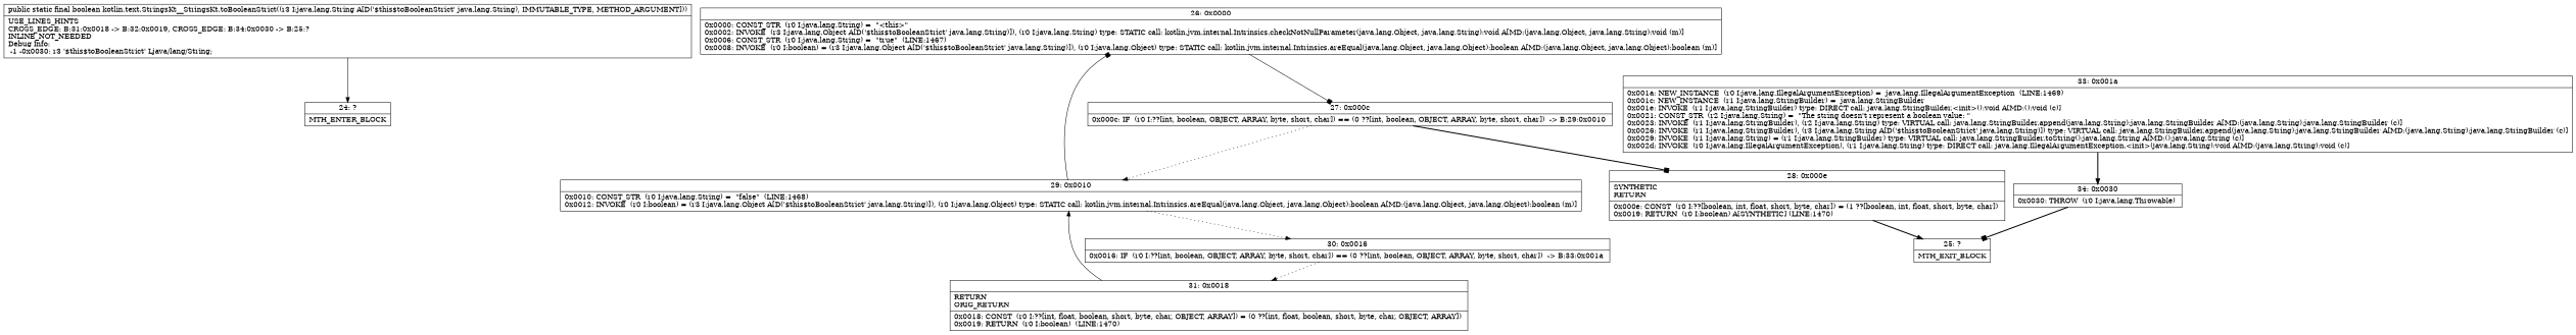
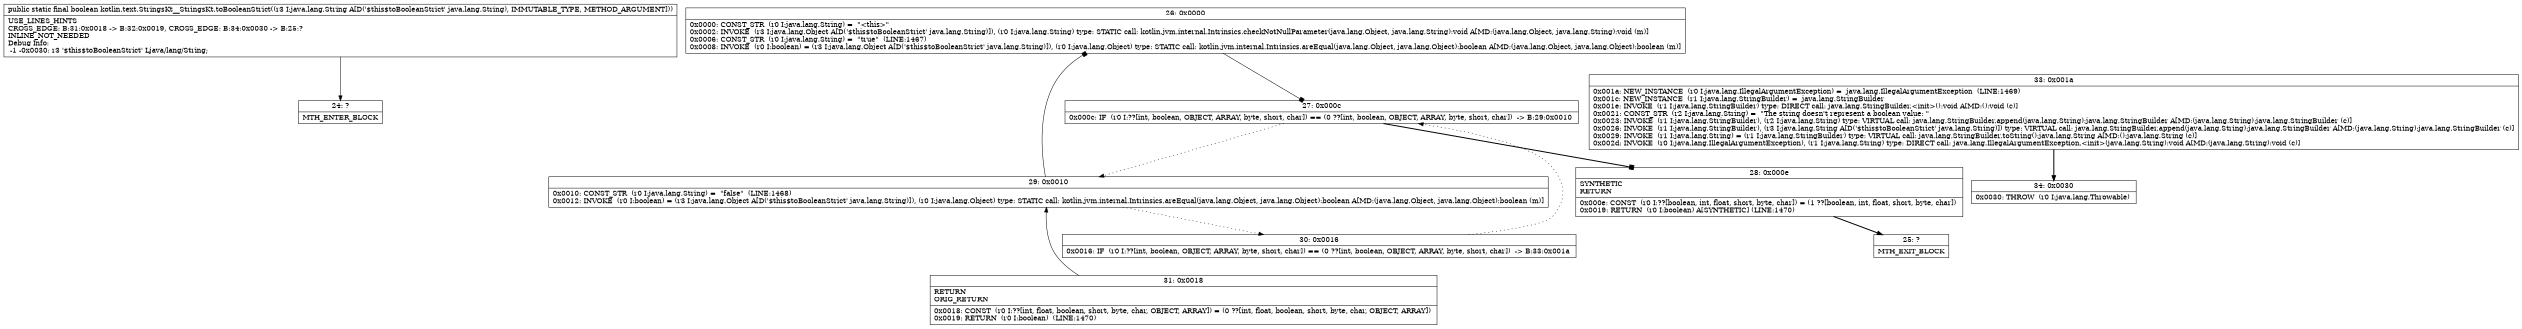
  digraph {
    node [shape=record]
    edge [arrowhead=normal style=solid]
    n1 [label="{24\:\ ?|MTH_ENTER_BLOCK\l}"]
    n2 [label="{26\:\ 0x0000|0x0000: CONST_STR  (r0 I:java.lang.String) =  \"\<this\>\" \l0x0002: INVOKE  (r3 I:java.lang.Object A[D('$this$toBooleanStrict' java.lang.String)]), (r0 I:java.lang.String) type: STATIC call: kotlin.jvm.internal.Intrinsics.checkNotNullParameter(java.lang.Object, java.lang.String):void A[MD:(java.lang.Object, java.lang.String):void (m)]\l0x0006: CONST_STR  (r0 I:java.lang.String) =  \"true\"  (LINE:1467)\l0x0008: INVOKE  (r0 I:boolean) = (r3 I:java.lang.Object A[D('$this$toBooleanStrict' java.lang.String)]), (r0 I:java.lang.Object) type: STATIC call: kotlin.jvm.internal.Intrinsics.areEqual(java.lang.Object, java.lang.Object):boolean A[MD:(java.lang.Object, java.lang.Object):boolean (m)]\l}"]
    n3 [label="{27\:\ 0x000c|0x000c: IF  (r0 I:??[int, boolean, OBJECT, ARRAY, byte, short, char]) == (0 ??[int, boolean, OBJECT, ARRAY, byte, short, char])  \-\> B:29:0x0010 \l}"]
    n4 [label="{28\:\ 0x000e|SYNTHETIC\lRETURN\l|0x000e: CONST  (r0 I:??[boolean, int, float, short, byte, char]) = (1 ??[boolean, int, float, short, byte, char]) \l0x0019: RETURN  (r0 I:boolean) A[SYNTHETIC] (LINE:1470)\l}"]
    n5 [label="{29\:\ 0x0010|0x0010: CONST_STR  (r0 I:java.lang.String) =  \"false\"  (LINE:1468)\l0x0012: INVOKE  (r0 I:boolean) = (r3 I:java.lang.Object A[D('$this$toBooleanStrict' java.lang.String)]), (r0 I:java.lang.Object) type: STATIC call: kotlin.jvm.internal.Intrinsics.areEqual(java.lang.Object, java.lang.Object):boolean A[MD:(java.lang.Object, java.lang.Object):boolean (m)]\l}"]
    n6 [label="{25\:\ ?|MTH_EXIT_BLOCK\l}"]
    n7 [label="{30\:\ 0x0016|0x0016: IF  (r0 I:??[int, boolean, OBJECT, ARRAY, byte, short, char]) == (0 ??[int, boolean, OBJECT, ARRAY, byte, short, char])  \-\> B:33:0x001a \l}"]
    n8 [label="{31\:\ 0x0018|RETURN\lORIG_RETURN\l|0x0018: CONST  (r0 I:??[int, float, boolean, short, byte, char, OBJECT, ARRAY]) = (0 ??[int, float, boolean, short, byte, char, OBJECT, ARRAY]) \l0x0019: RETURN  (r0 I:boolean)  (LINE:1470)\l}"]
    n9 [label="{33\:\ 0x001a|0x001a: NEW_INSTANCE  (r0 I:java.lang.IllegalArgumentException) =  java.lang.IllegalArgumentException  (LINE:1469)\l0x001c: NEW_INSTANCE  (r1 I:java.lang.StringBuilder) =  java.lang.StringBuilder \l0x001e: INVOKE  (r1 I:java.lang.StringBuilder) type: DIRECT call: java.lang.StringBuilder.\<init\>():void A[MD:():void (c)]\l0x0021: CONST_STR  (r2 I:java.lang.String) =  \"The string doesn't represent a boolean value: \" \l0x0023: INVOKE  (r1 I:java.lang.StringBuilder), (r2 I:java.lang.String) type: VIRTUAL call: java.lang.StringBuilder.append(java.lang.String):java.lang.StringBuilder A[MD:(java.lang.String):java.lang.StringBuilder (c)]\l0x0026: INVOKE  (r1 I:java.lang.StringBuilder), (r3 I:java.lang.String A[D('$this$toBooleanStrict' java.lang.String)]) type: VIRTUAL call: java.lang.StringBuilder.append(java.lang.String):java.lang.StringBuilder A[MD:(java.lang.String):java.lang.StringBuilder (c)]\l0x0029: INVOKE  (r1 I:java.lang.String) = (r1 I:java.lang.StringBuilder) type: VIRTUAL call: java.lang.StringBuilder.toString():java.lang.String A[MD:():java.lang.String (c)]\l0x002d: INVOKE  (r0 I:java.lang.IllegalArgumentException), (r1 I:java.lang.String) type: DIRECT call: java.lang.IllegalArgumentException.\<init\>(java.lang.String):void A[MD:(java.lang.String):void (c)]\l}"]
    n10 [label="{34\:\ 0x0030|0x0030: THROW  (r0 I:java.lang.Throwable) \l}"]
    n11 [label="{public static final boolean kotlin.text.StringsKt__StringsKt.toBooleanStrict((r3 I:java.lang.String A[D('$this$toBooleanStrict' java.lang.String), IMMUTABLE_TYPE, METHOD_ARGUMENT]))  | USE_LINES_HINTS\lCROSS_EDGE: B:31:0x0018 \-\> B:32:0x0019, CROSS_EDGE: B:34:0x0030 \-\> B:25:?\lINLINE_NOT_NEEDED\lDebug Info:\l  \-1 \-0x0030: r3 '$this$toBooleanStrict' Ljava\/lang\/String;\l}"]
    n2 -> n3 [arrowhead=box]
    n3 -> n4 [arrowhead=box style=bold]
    n3 -> n5 [style=dotted]
    n4 -> n6 [style=bold]
    n5 -> n2 [arrowhead=box]
    n5 -> n7 [style=dotted]
-   n7 -> n8 [style=dotted]
+   n7 -> n3 [style=dotted]
    n8 -> n5
    n9 -> n10 [style=bold]
-   n10 -> n6 [arrowhead=box style=bold]
    n11 -> n1
  }
